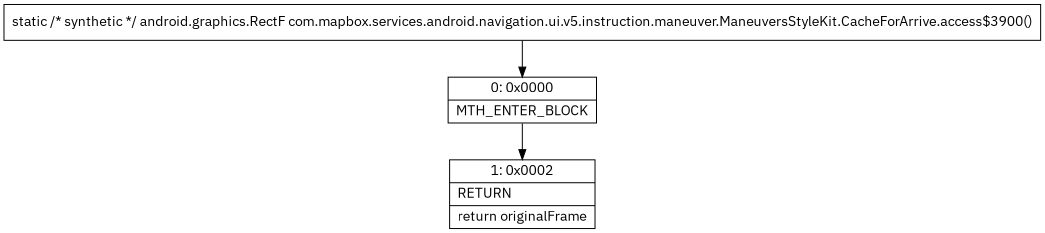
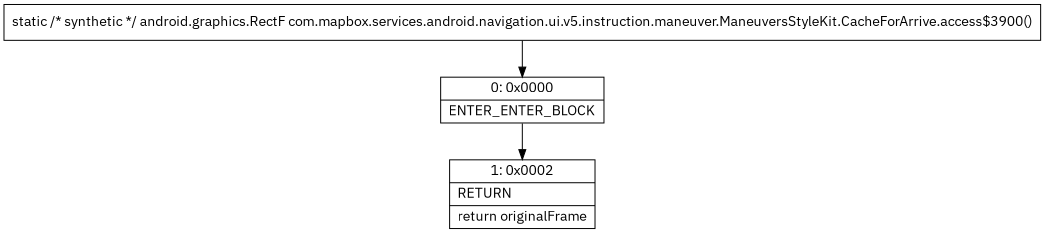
  digraph {
    fontname="IBM Plex Sans"
    node [shape=record fontname="IBM Plex Sans"]
    edge [fontname="IBM Plex Sans"]
-   n1 [label="{0\:\ 0x0000|MTH_ENTER_BLOCK\l}"]
+   n1 [label="{0\:\ 0x0000|ENTER_ENTER_BLOCK\l}"]
    n2 [label="{1\:\ 0x0002|RETURN\l|return originalFrame\l}"]
    n3 [label="{static \/* synthetic *\/ android.graphics.RectF com.mapbox.services.android.navigation.ui.v5.instruction.maneuver.ManeuversStyleKit.CacheForArrive.access$3900() }"]
    n1 -> n2
    n3 -> n1
  }
